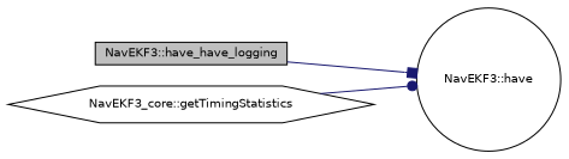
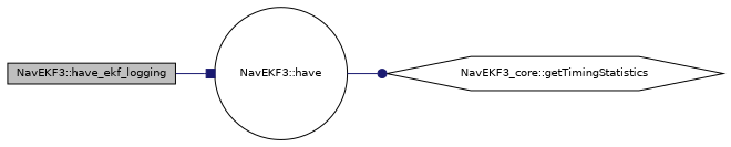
  digraph {
    rankdir=LR
    node [color=black fillcolor=white fontname=Helvetica fontsize=10 style=filled]
    edge [color=midnightblue fontname=Helvetica fontsize=10 labelfontname=Helvetica labelfontsize=10 style=solid]
-   n1 [fillcolor=grey75 fontcolor=black height=0.2 label="NavEKF3::have_have_logging" shape=box width=0.4]
+   n1 [fillcolor=grey75 fontcolor=black height=0.2 label="NavEKF3::have_ekf_logging" shape=box width=0.4]
    n2 [height=0.2 label="NavEKF3::have" shape=circle width=0.4]
    n3 [height=0.2 label="NavEKF3_core::getTimingStatistics" shape=hexagon width=0.4]
    n1 -> n2 [arrowhead=box]
-   n3 -> n2 [arrowhead=dot]
+   n2 -> n3 [arrowhead=dot]
  }
